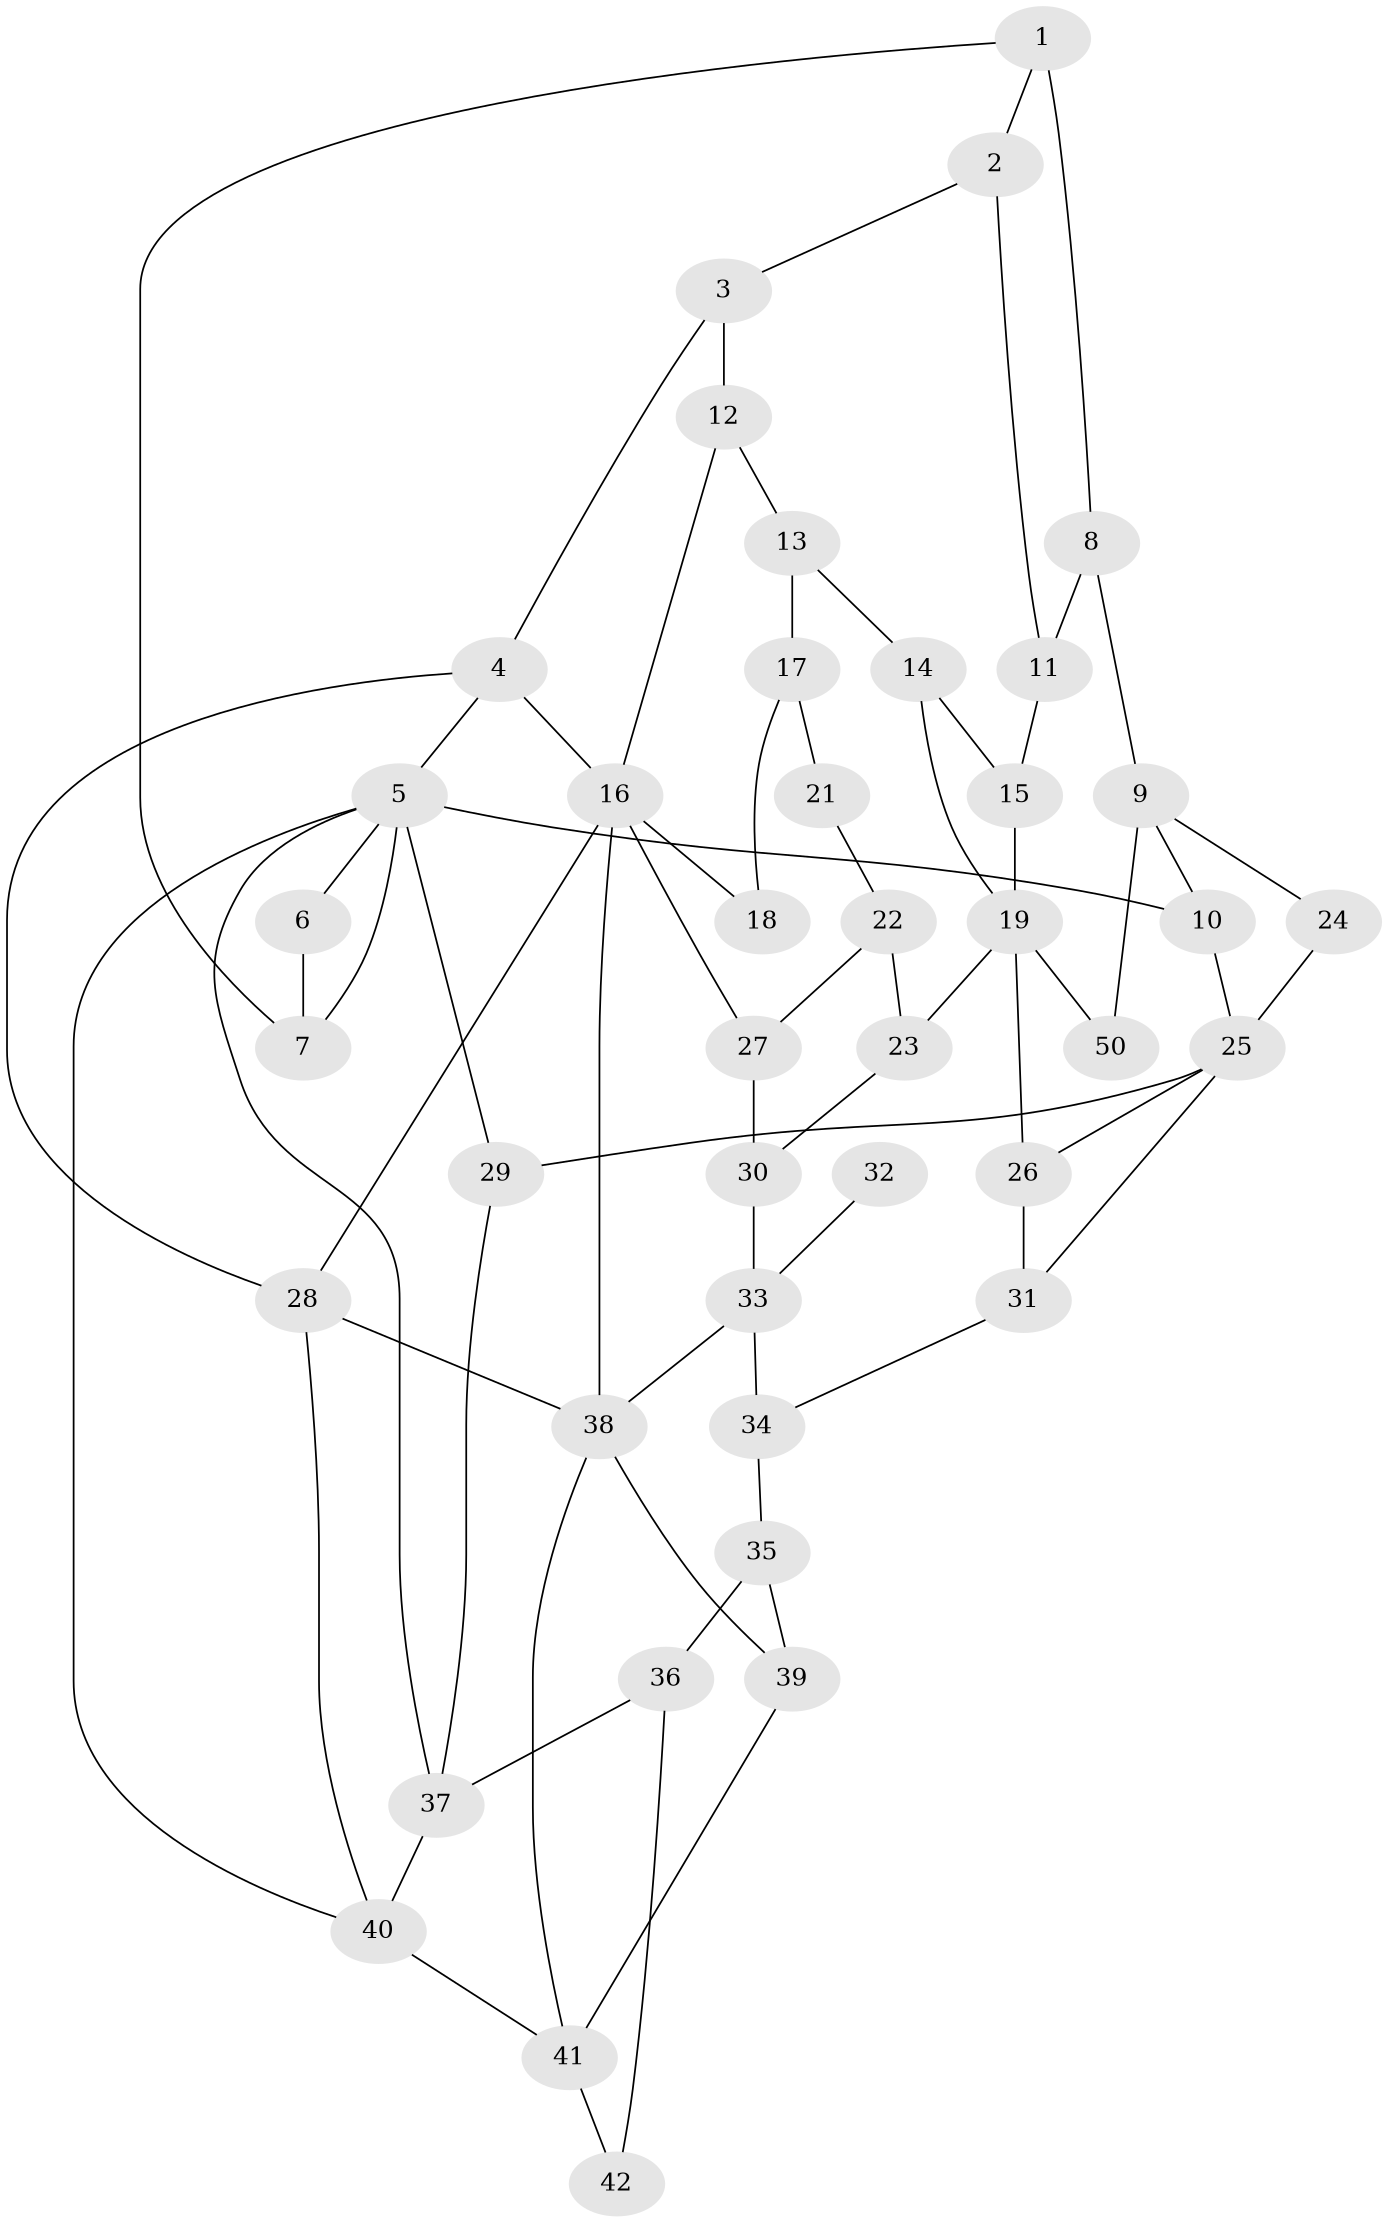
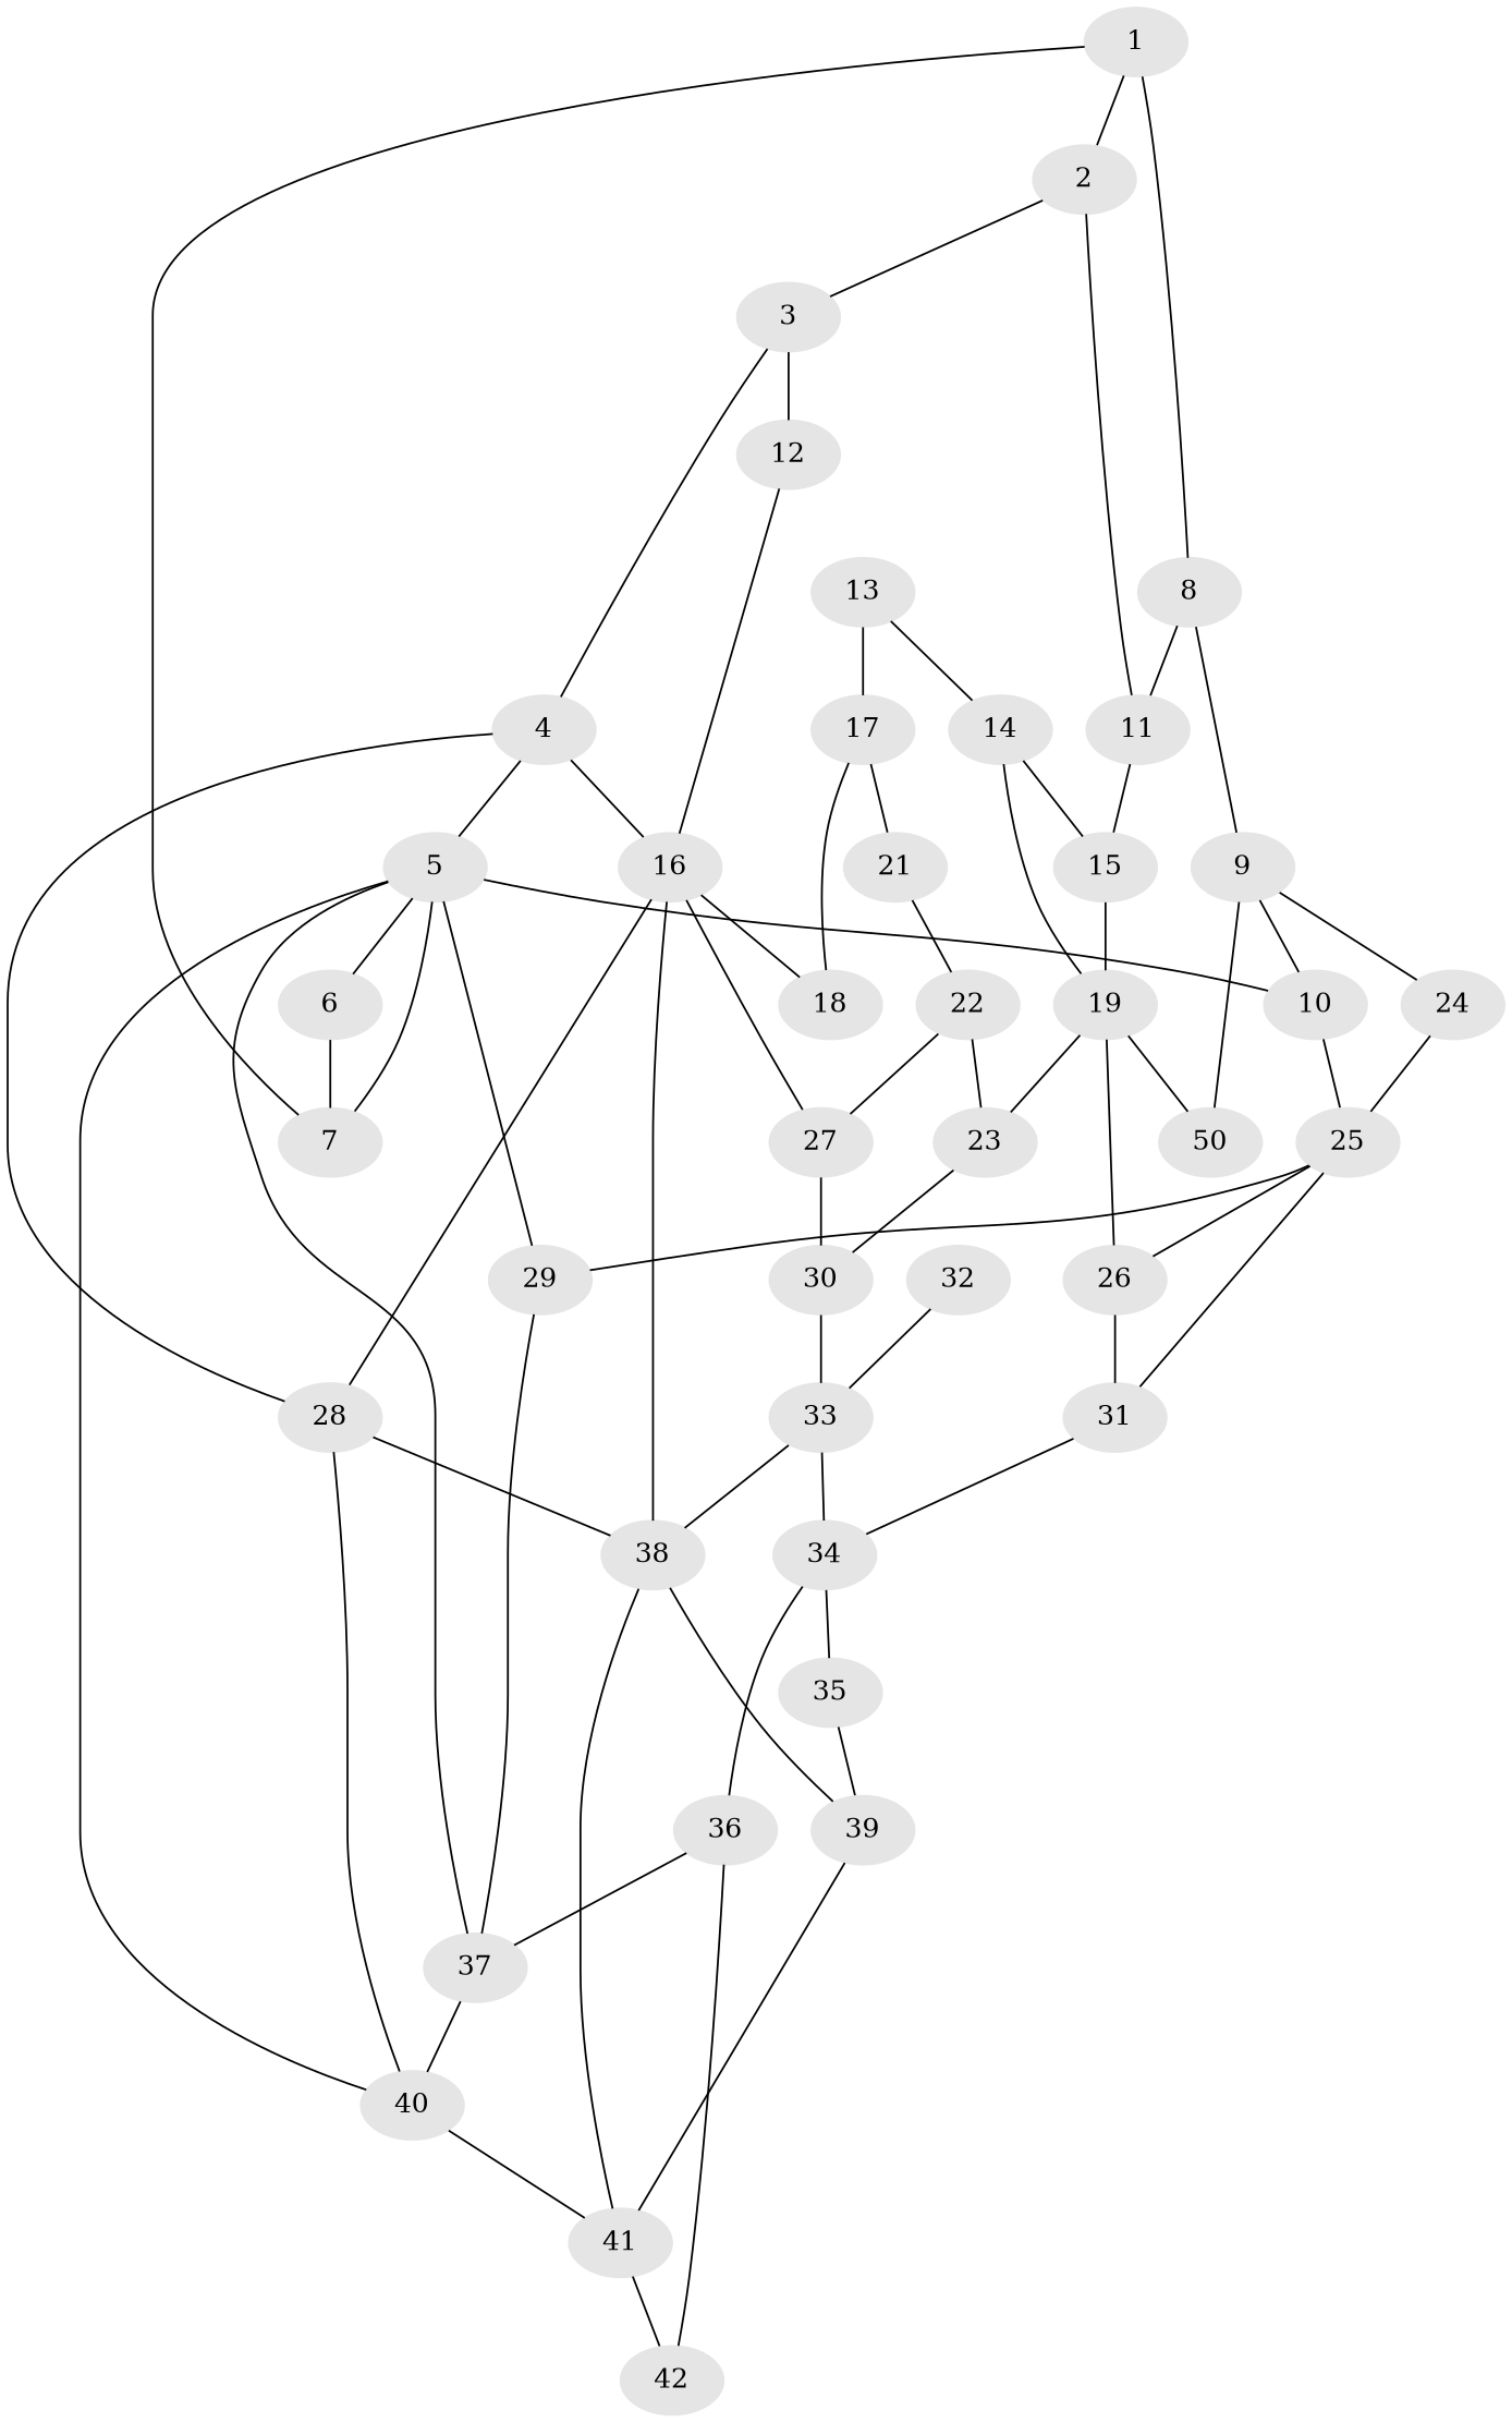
  graph {
    node [color=gray90 style=filled]
    edge [weight=1.0]
    1
    2
    7
    8
    3
    11
    9
    4
    12
    15
    5
    16
    28
    13
    6
    10
    29
    37
    40
    18
    27
    38
    25
    41
    n25 [label=50]
    24
    26
    31
    19
    14
    17
    21
    23
    30
    39
    22
    33
    32
    34
    35
    36
    42
    1 -- 2
    1 -- 7
    1 -- 8 [weight=2.0]
    2 -- 3
    2 -- 11
    8 -- 11
    8 -- 9 [weight=2.0]
    3 -- 4
    3 -- 12
    11 -- 15
    9 -- 10
    9 -- n25 [weight=2.0]
    9 -- 24
    4 -- 5
    4 -- 16
    4 -- 28
    12 -- 16
-   12 -- 13
    15 -- 19
    5 -- 7
    5 -- 6
    5 -- 10
    5 -- 29
    5 -- 37
    5 -- 40
    16 -- 28
    16 -- 18
    16 -- 27
    16 -- 38
    28 -- 40
    28 -- 38
    13 -- 14
    13 -- 17
    6 -- 7
    10 -- 25
    29 -- 37
    37 -- 40
    40 -- 41
    27 -- 30
    38 -- 41
    38 -- 39
    25 -- 29
    25 -- 26
    25 -- 31
    41 -- 42 [weight=2.0]
    24 -- 25 [weight=2.0]
    26 -- 31
    31 -- 34
    19 -- n25
    19 -- 26
    19 -- 23 [weight=2.0]
    14 -- 15
    14 -- 19
    17 -- 18
    17 -- 21 [weight=2.0]
    21 -- 22
    23 -- 30
    30 -- 33
    39 -- 41
    22 -- 27
    22 -- 23
    33 -- 38 [weight=2.0]
    33 -- 34
    32 -- 33
    34 -- 35 [weight=2.0]
    35 -- 39
-   35 -- 36 [weight=2.0]
+   34 -- 36 [weight=2.0]
    36 -- 37 [weight=2.0]
    36 -- 42 [weight=2.0]
  }
